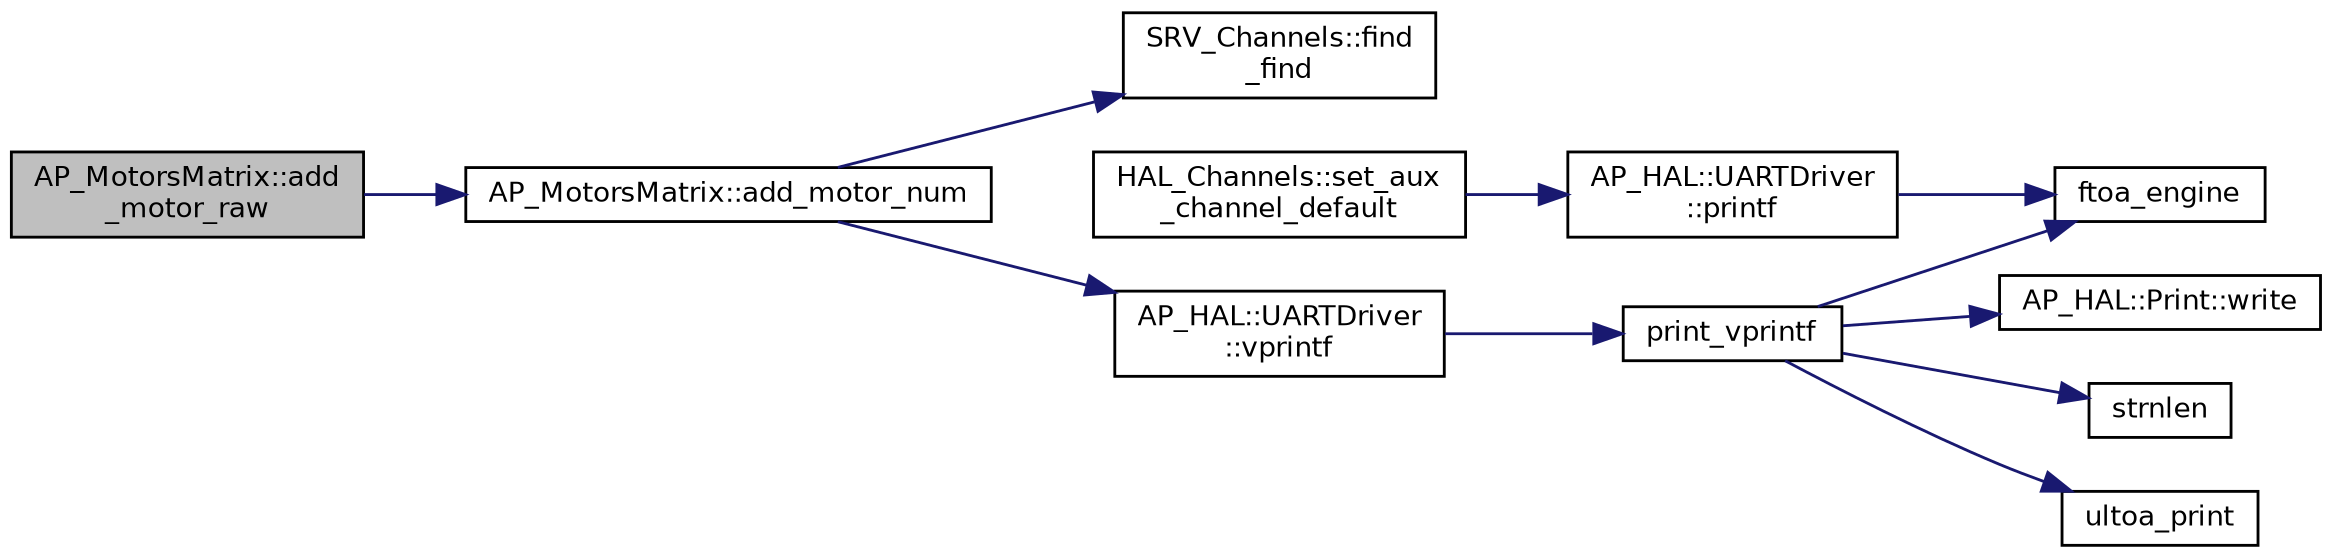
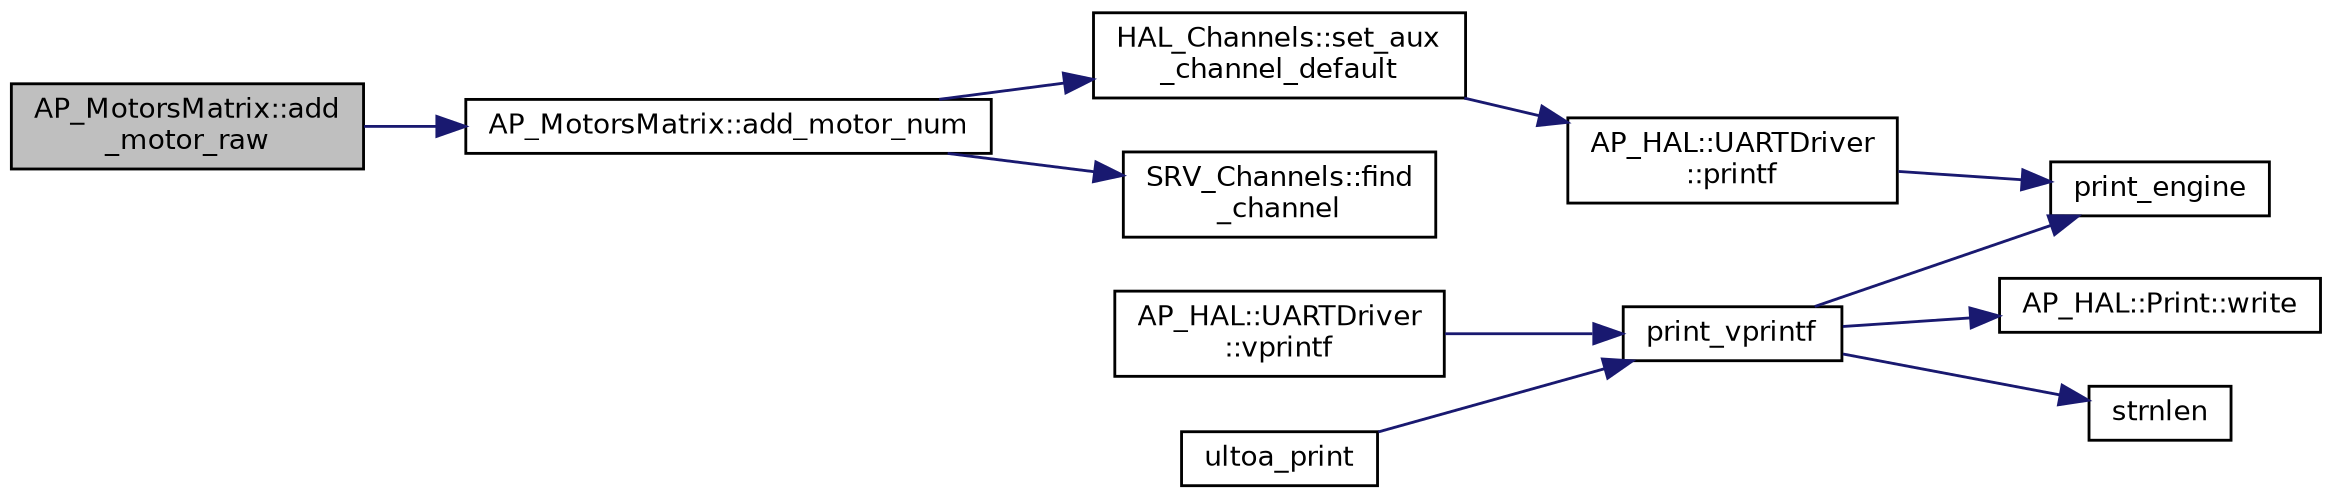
  digraph {
    rankdir=LR
    node [color=black fillcolor=white fontname=Helvetica fontsize=10 shape=record style=filled]
    edge [color=midnightblue fontname=Helvetica fontsize=10 labelfontname=Helvetica labelfontsize=10 style=solid]
    n1 [fillcolor=grey75 fontcolor=black height=0.2 label="AP_MotorsMatrix::add\l_motor_raw" width=0.4]
    n2 [height=0.2 label="AP_MotorsMatrix::add_motor_num" width=0.4]
    n3 [height=0.2 label="HAL_Channels::set_aux\l_channel_default" width=0.4]
-   n4 [height=0.2 label="SRV_Channels::find\l_find" width=0.4]
+   n4 [height=0.2 label="SRV_Channels::find\l_channel" width=0.4]
    n5 [height=0.2 label="AP_HAL::UARTDriver\l::printf" width=0.4]
-   n6 [height=0.2 label=ftoa_engine width=0.4]
+   n6 [height=0.2 label=print_engine width=0.4]
    n7 [height=0.2 label="AP_HAL::UARTDriver\l::vprintf" width=0.4]
    n8 [height=0.2 label=print_vprintf width=0.4]
    n9 [height=0.2 label="AP_HAL::Print::write" width=0.4]
    n10 [height=0.2 label=strnlen width=0.4]
    n11 [height=0.2 label=ultoa_print width=0.4]
    n1 -> n2
-   n2 -> n7
+   n2 -> n3
    n2 -> n4
    n3 -> n5
    n5 -> n6
    n7 -> n8
    n8 -> n6
    n8 -> n9
    n8 -> n10
-   n8 -> n11
+   n11 -> n8
  }
